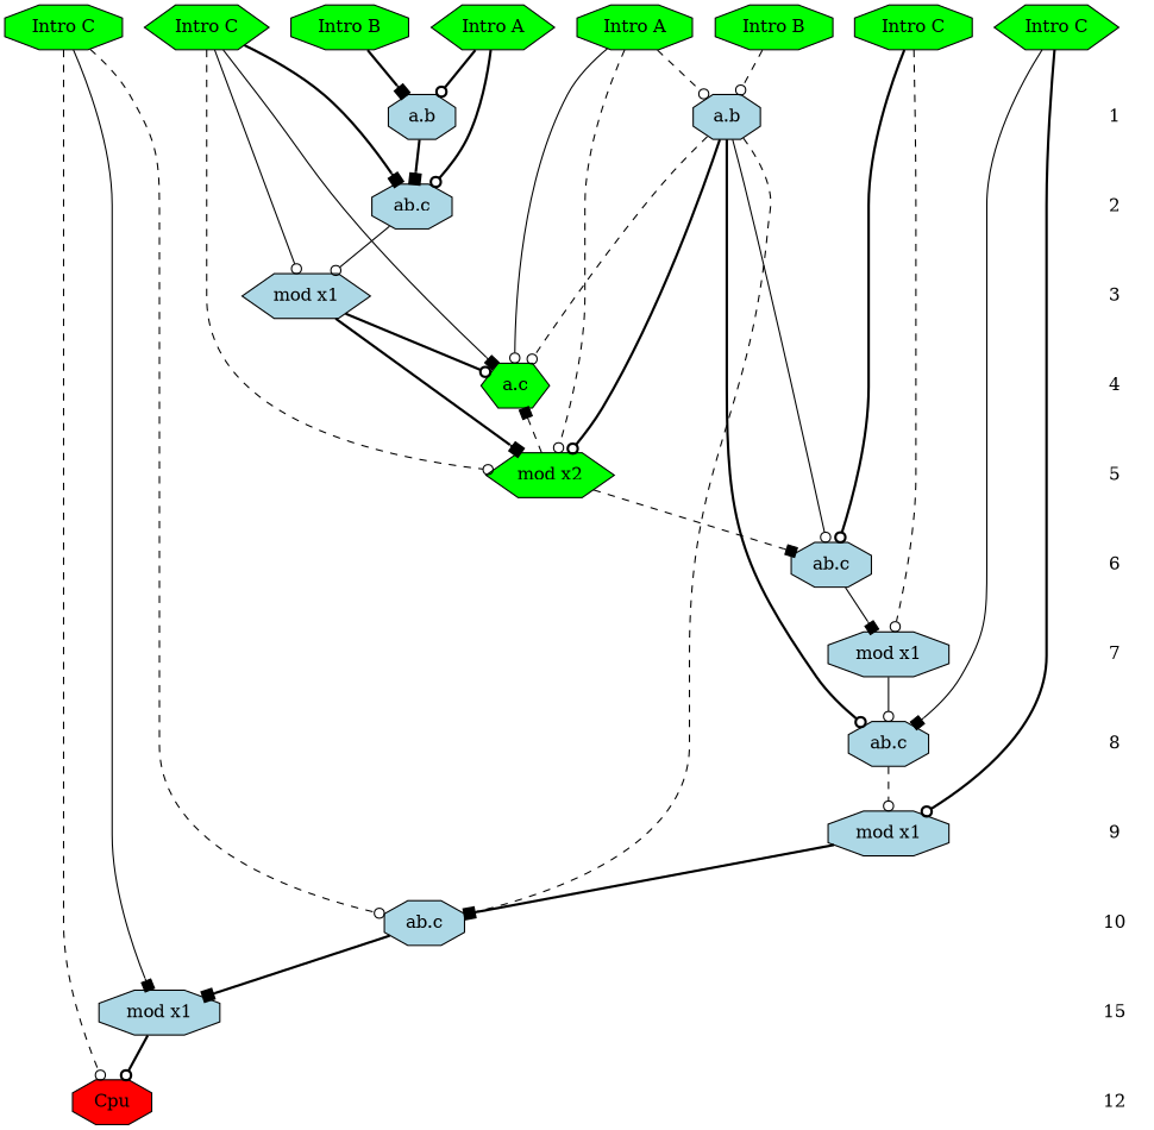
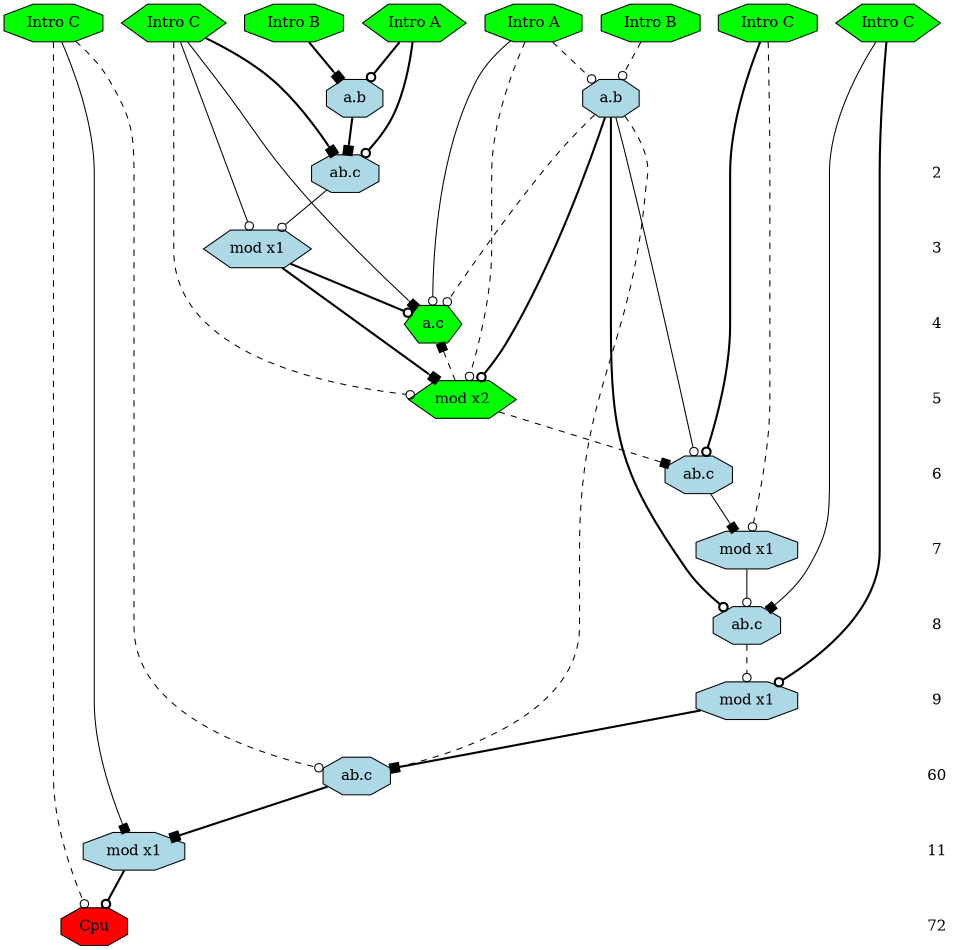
  digraph {
    ranksep=.5
    node [shape=octagon style=filled]
    edge [arrowhead=odot style=bold]
    n1 [fillcolor=green label="Intro A"]
    n2 [fillcolor=green label="Intro B"]
    n3 [fillcolor=green label="Intro B"]
    n4 [fillcolor=green label="Intro A" shape=hexagon]
    n5 [fillcolor=green label="Intro C"]
    n6 [fillcolor=green label="Intro C" shape=hexagon]
    n7 [fillcolor=green label="Intro C"]
    n8 [fillcolor=green label="Intro C" shape=hexagon]
-   1 [shape=plaintext style=""]
    n10 [fillcolor=lightblue label="a.b"]
    n11 [fillcolor=lightblue label="a.b"]
    2 [shape=plaintext style=""]
    n13 [fillcolor=lightblue label="ab.c"]
    3 [shape=plaintext style=""]
    n15 [fillcolor=lightblue label="mod x1" shape=hexagon]
    4 [shape=plaintext style=""]
    n17 [fillcolor=green label="a.c" shape=hexagon]
    5 [shape=plaintext style=""]
    n19 [fillcolor=green label="mod x2" shape=hexagon]
    6 [shape=plaintext style=""]
    n21 [fillcolor=lightblue label="ab.c"]
    7 [shape=plaintext style=""]
    n23 [fillcolor=lightblue label="mod x1"]
    8 [shape=plaintext style=""]
    n25 [fillcolor=lightblue label="ab.c"]
    9 [shape=plaintext style=""]
    n27 [fillcolor=lightblue label="mod x1"]
-   10 [shape=plaintext style=""]
+   10 [shape=plaintext label=60 style=""]
    n29 [fillcolor=lightblue label="ab.c"]
-   11 [shape=plaintext label=15 style=""]
+   11 [shape=plaintext style=""]
    n31 [fillcolor=lightblue label="mod x1"]
-   12 [shape=plaintext style=""]
+   12 [shape=plaintext label=72 style=""]
    n33 [fillcolor=red label=Cpu]
    subgraph sub_1 {
      rank=same
      n1
      n2
      n3
      n4
      n5
      n6
      n7
      n8
    }
    subgraph sub_2 {
      rank=same
-     1
      n10
      n11
    }
    subgraph sub_3 {
      rank=same
      2
      n13
    }
    subgraph sub_4 {
      rank=same
      3
      n15
    }
    subgraph sub_5 {
      rank=same
      4
      n17
    }
    subgraph sub_6 {
      rank=same
      5
      n19
    }
    subgraph sub_7 {
      rank=same
      6
      n21
    }
    subgraph sub_8 {
      rank=same
      7
      n23
    }
    subgraph sub_9 {
      rank=same
      8
      n25
    }
    subgraph sub_10 {
      rank=same
      9
      n27
    }
    subgraph sub_11 {
      rank=same
      10
      n29
    }
    subgraph sub_12 {
      rank=same
      11
      n31
    }
    subgraph sub_13 {
      rank=same
      12
      n33
    }
    n1 -> n11 [style=dashed]
    n1 -> n17 [style=solid]
    n1 -> n19 [style=dashed]
    n2 -> n11 [style=dashed]
    n3 -> n10 [arrowhead=box]
    n4 -> n10
    n4 -> n13
    n5 -> n21
    n5 -> n23 [style=dashed]
    n6 -> n13 [arrowhead=box]
    n6 -> n15 [style=solid]
    n6 -> n17 [arrowhead=box style=solid]
    n6 -> n19 [style=dashed]
    n7 -> n29 [style=dashed]
    n7 -> n31 [arrowhead=box style=solid]
    n7 -> n33 [style=dashed]
    n8 -> n25 [arrowhead=box style=solid]
    n8 -> n27
-   1 -> 2 [style=invis arrowhead=""]
    n10 -> n13 [arrowhead=box]
    n11 -> n17 [style=dashed]
    n11 -> n19
    n11 -> n21 [style=solid]
    n11 -> n25
    n11 -> n29 [style=dashed]
    2 -> 3 [style=invis arrowhead=""]
    n13 -> n15 [style=solid]
    3 -> 4 [style=invis arrowhead=""]
    n15 -> n17
    n15 -> n19 [arrowhead=box]
    4 -> 5 [style=invis arrowhead=""]
    5 -> 6 [style=invis arrowhead=""]
    n19 -> n17 [arrowhead=box style=dashed]
    n19 -> n21 [arrowhead=box style=dashed]
    6 -> 7 [style=invis arrowhead=""]
    n21 -> n23 [arrowhead=box style=solid]
    7 -> 8 [style=invis arrowhead=""]
    n23 -> n25 [style=solid]
    8 -> 9 [style=invis arrowhead=""]
    n25 -> n27 [style=dashed]
    9 -> 10 [style=invis arrowhead=""]
    n27 -> n29 [arrowhead=box]
    10 -> 11 [style=invis arrowhead=""]
    n29 -> n31 [arrowhead=box]
    11 -> 12 [style=invis arrowhead=""]
    n31 -> n33
  }
